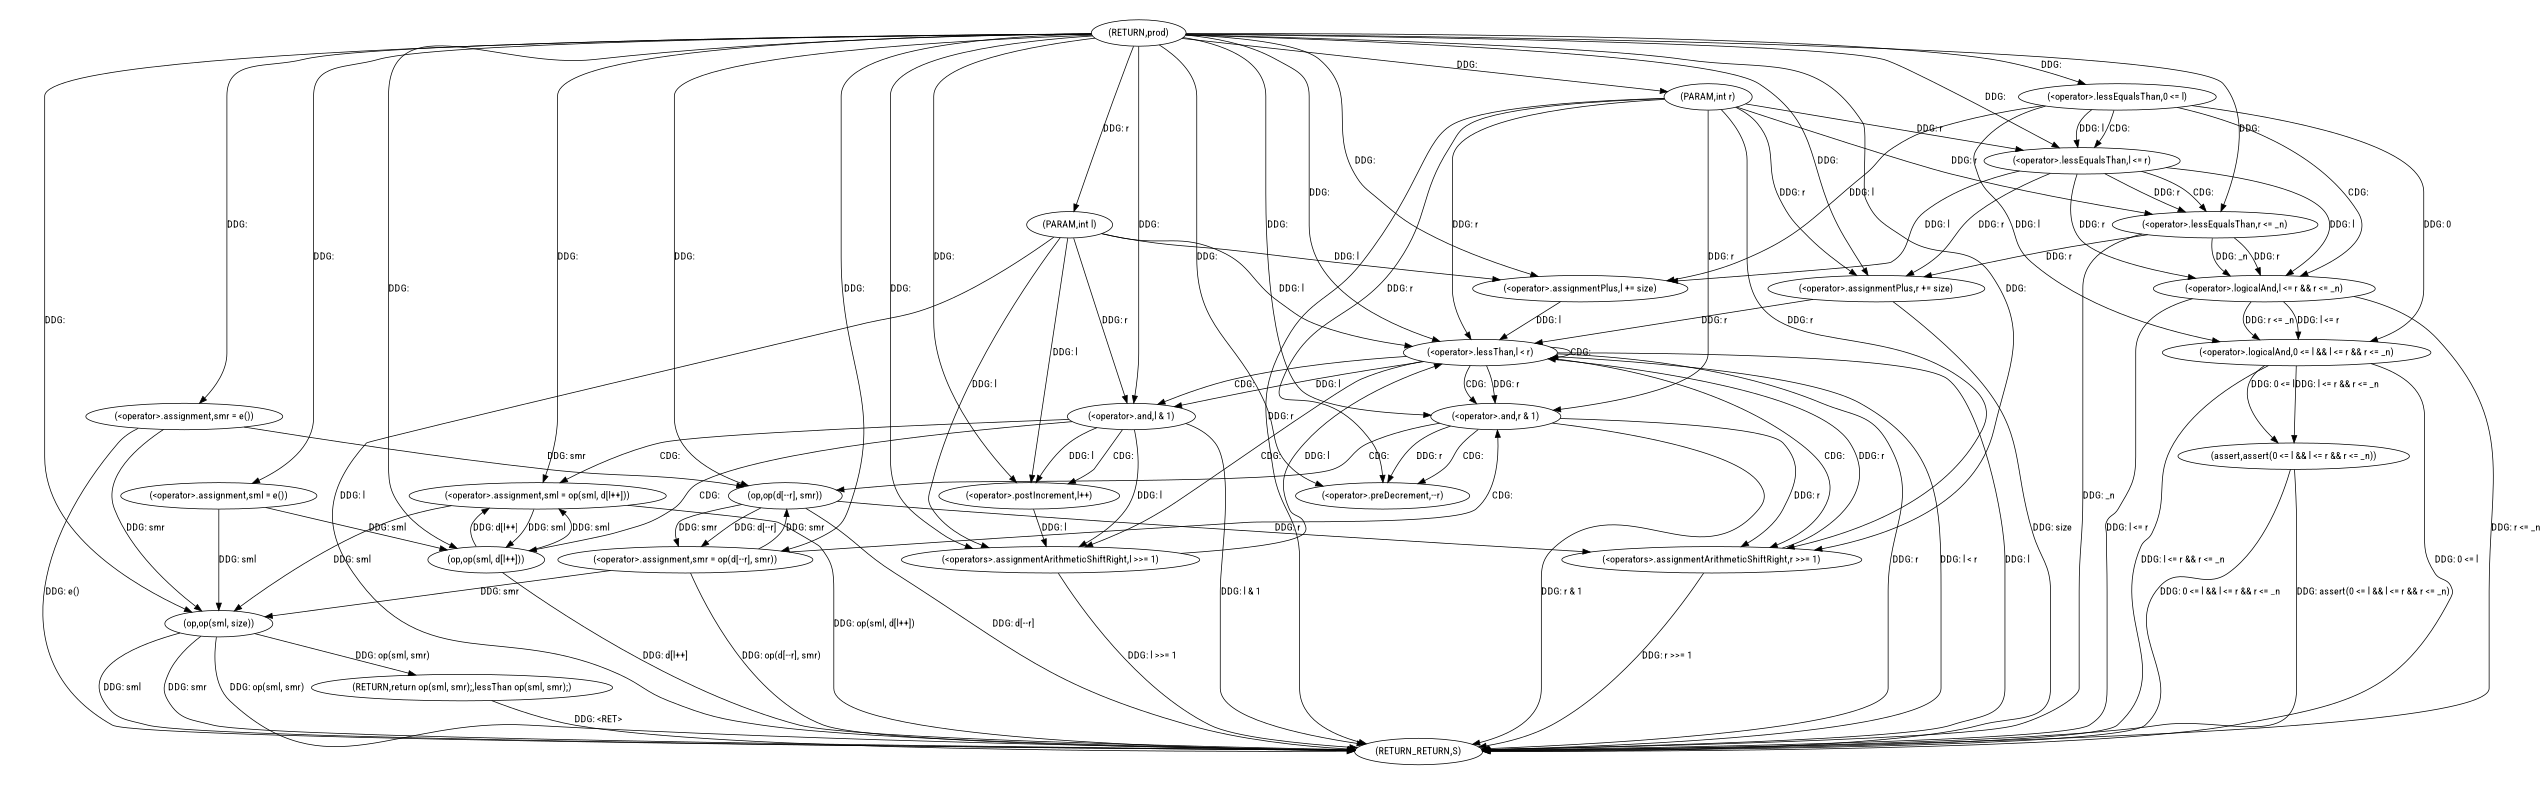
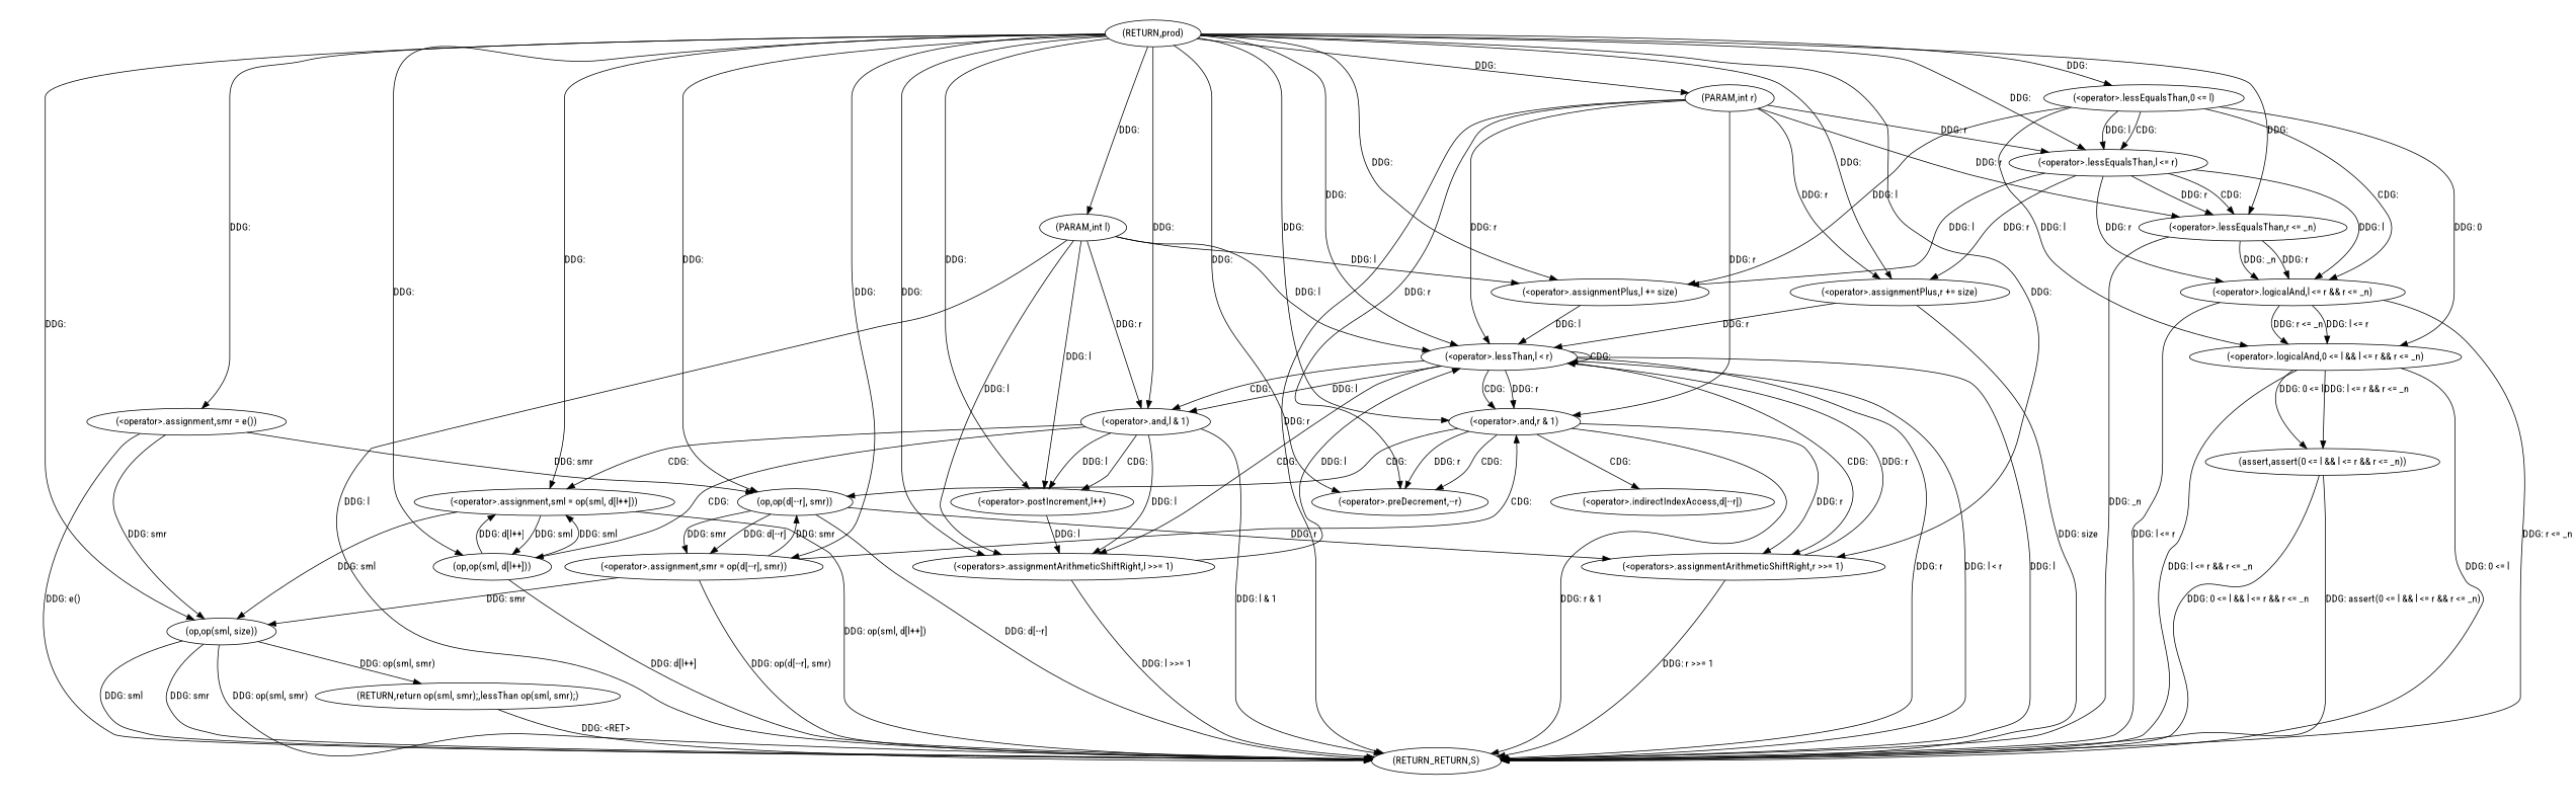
  digraph {
    fontname="Roboto Condensed"
    node [fontname="Roboto Condensed"]
    edge [fontname="Roboto Condensed"]
    n1 [label="(RETURN,prod)"]
    n2 [label="(PARAM,int l)"]
    n3 [label="(PARAM,int r)"]
-   n4 [label="(<operator>.assignment,sml = e())"]
    n5 [label="(<operator>.assignment,smr = e())"]
    n6 [label="(<operator>.assignmentPlus,l += size)"]
    n7 [label="(<operator>.assignmentPlus,r += size)"]
    n8 [label="(<operator>.lessThan,l < r)"]
    n9 [label="(op,op(sml, size))"]
    n10 [label="(<operators>.assignmentArithmeticShiftRight,l >>= 1)"]
    n11 [label="(<operators>.assignmentArithmeticShiftRight,r >>= 1)"]
    n12 [label="(<operator>.lessEqualsThan,0 <= l)"]
    n13 [label="(<operator>.and,l & 1)"]
    n14 [label="(<operator>.assignment,sml = op(sml, d[l++]))"]
    n15 [label="(<operator>.and,r & 1)"]
    n16 [label="(<operator>.assignment,smr = op(d[--r], smr))"]
    n17 [label="(<operator>.lessEqualsThan,l <= r)"]
    n18 [label="(<operator>.lessEqualsThan,r <= _n)"]
    n19 [label="(op,op(sml, d[l++]))"]
    n20 [label="(op,op(d[--r], smr))"]
    n21 [label="(<operator>.postIncrement,l++)"]
    n22 [label="(<operator>.preDecrement,--r)"]
    n23 [label="(RETURN_RETURN,S)"]
    n24 [label="(RETURN,return op(sml, smr);,lessThan op(sml, smr);)"]
    n25 [label="(<operator>.logicalAnd,0 <= l && l <= r && r <= _n)"]
    n26 [label="(<operator>.logicalAnd,l <= r && r <= _n)"]
+   n27 [label="(<operator>.indirectIndexAccess,d[--r])"]
    n28 [label="(assert,assert(0 <= l && l <= r && r <= _n))"]
-   n1 -> n2 [label="DDG: r"]
+   n1 -> n2 [label="DDG: "]
    n1 -> n3 [label="DDG: "]
-   n1 -> n4 [label="DDG: "]
    n1 -> n5 [label="DDG: "]
    n1 -> n6 [label="DDG: "]
    n1 -> n7 [label="DDG: "]
    n1 -> n8 [label="DDG: "]
    n1 -> n9 [label="DDG: "]
    n1 -> n10 [label="DDG: "]
    n1 -> n11 [label="DDG: "]
    n1 -> n12 [label="DDG: "]
    n1 -> n13 [label="DDG: "]
    n1 -> n14 [label="DDG: "]
    n1 -> n15 [label="DDG: "]
    n1 -> n16 [label="DDG: "]
    n1 -> n17 [label="DDG: "]
    n1 -> n18 [label="DDG: "]
    n1 -> n19 [label="DDG: "]
    n1 -> n20 [label="DDG: "]
    n1 -> n21 [label="DDG: "]
    n1 -> n22 [label="DDG: "]
    n2 -> n6 [label="DDG: l"]
    n2 -> n8 [label="DDG: l"]
    n2 -> n10 [label="DDG: l"]
    n2 -> n13 [label="DDG: r"]
    n2 -> n21 [label="DDG: l"]
    n2 -> n23 [label="DDG: l"]
    n3 -> n7 [label="DDG: r"]
    n3 -> n8 [label="DDG: r"]
-   n3 -> n11 [label="DDG: r"]
    n3 -> n15 [label="DDG: r"]
    n3 -> n17 [label="DDG: r"]
    n3 -> n18 [label="DDG: r"]
    n3 -> n22 [label="DDG: r"]
    n3 -> n23 [label="DDG: r"]
-   n4 -> n9 [label="DDG: sml"]
-   n4 -> n19 [label="DDG: sml"]
    n5 -> n9 [label="DDG: smr"]
    n5 -> n20 [label="DDG: smr"]
    n5 -> n23 [label="DDG: e()"]
    n6 -> n8 [label="DDG: l"]
    n7 -> n8 [label="DDG: r"]
    n7 -> n23 [label="DDG: size"]
    n8 -> n8 [label="CDG: "]
    n8 -> n10 [label="CDG: "]
    n8 -> n11 [label="CDG: "]
    n8 -> n13 [label="DDG: l"]
    n8 -> n13 [label="CDG: "]
    n8 -> n15 [label="DDG: r"]
    n8 -> n15 [label="CDG: "]
    n8 -> n23 [label="DDG: l"]
    n8 -> n23 [label="DDG: r"]
    n8 -> n23 [label="DDG: l < r"]
    n9 -> n23 [label="DDG: sml"]
    n9 -> n23 [label="DDG: smr"]
    n9 -> n23 [label="DDG: op(sml, smr)"]
    n9 -> n24 [label="DDG: op(sml, smr)"]
    n10 -> n8 [label="DDG: l"]
    n10 -> n23 [label="DDG: l >>= 1"]
    n11 -> n8 [label="DDG: r"]
    n11 -> n23 [label="DDG: r >>= 1"]
    n12 -> n6 [label="DDG: l"]
    n12 -> n17 [label="DDG: l"]
    n12 -> n17 [label="CDG: "]
    n12 -> n25 [label="DDG: l"]
    n12 -> n25 [label="DDG: 0"]
    n12 -> n26 [label="CDG: "]
    n13 -> n10 [label="DDG: l"]
    n13 -> n14 [label="CDG: "]
    n13 -> n19 [label="CDG: "]
    n13 -> n21 [label="DDG: l"]
    n13 -> n21 [label="CDG: "]
    n13 -> n23 [label="DDG: l & 1"]
    n14 -> n9 [label="DDG: sml"]
    n14 -> n19 [label="DDG: sml"]
    n14 -> n23 [label="DDG: op(sml, d[l++])"]
    n15 -> n11 [label="DDG: r"]
    n15 -> n20 [label="CDG: "]
    n15 -> n22 [label="DDG: r"]
    n15 -> n22 [label="CDG: "]
    n15 -> n23 [label="DDG: r & 1"]
+   n15 -> n27 [label="CDG: "]
    n16 -> n9 [label="DDG: smr"]
    n16 -> n15 [label="CDG: "]
    n16 -> n20 [label="DDG: smr"]
    n16 -> n23 [label="DDG: op(d[--r], smr)"]
    n17 -> n6 [label="DDG: l"]
    n17 -> n7 [label="DDG: r"]
    n17 -> n18 [label="DDG: r"]
    n17 -> n18 [label="CDG: "]
    n17 -> n26 [label="DDG: r"]
    n17 -> n26 [label="DDG: l"]
-   n18 -> n7 [label="DDG: r"]
    n18 -> n23 [label="DDG: _n"]
    n18 -> n26 [label="DDG: _n"]
    n18 -> n26 [label="DDG: r"]
    n19 -> n14 [label="DDG: sml"]
    n19 -> n14 [label="DDG: d[l++]"]
    n19 -> n23 [label="DDG: d[l++]"]
    n20 -> n11 [label="DDG: r"]
    n20 -> n16 [label="DDG: d[--r]"]
    n20 -> n16 [label="DDG: smr"]
    n20 -> n23 [label="DDG: d[--r]"]
    n21 -> n10 [label="DDG: l"]
    n24 -> n23 [label="DDG: <RET>"]
    n25 -> n23 [label="DDG: 0 <= l"]
    n25 -> n23 [label="DDG: l <= r && r <= _n"]
    n25 -> n28 [label="DDG: 0 <= l"]
    n25 -> n28 [label="DDG: l <= r && r <= _n"]
    n26 -> n23 [label="DDG: l <= r"]
    n26 -> n23 [label="DDG: r <= _n"]
    n26 -> n25 [label="DDG: r <= _n"]
    n26 -> n25 [label="DDG: l <= r"]
    n28 -> n23 [label="DDG: 0 <= l && l <= r && r <= _n"]
    n28 -> n23 [label="DDG: assert(0 <= l && l <= r && r <= _n)"]
  }
